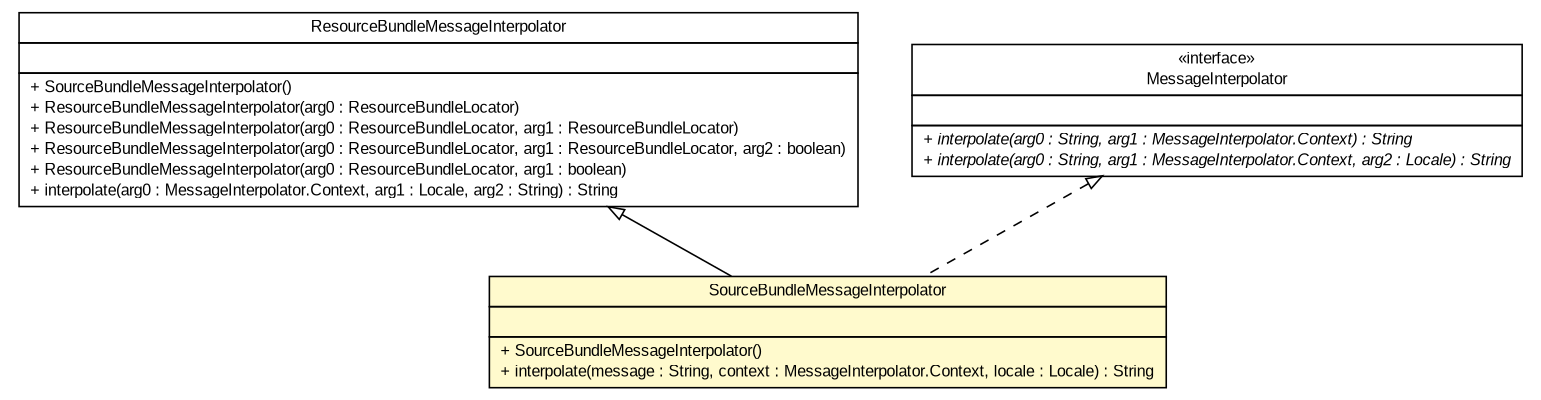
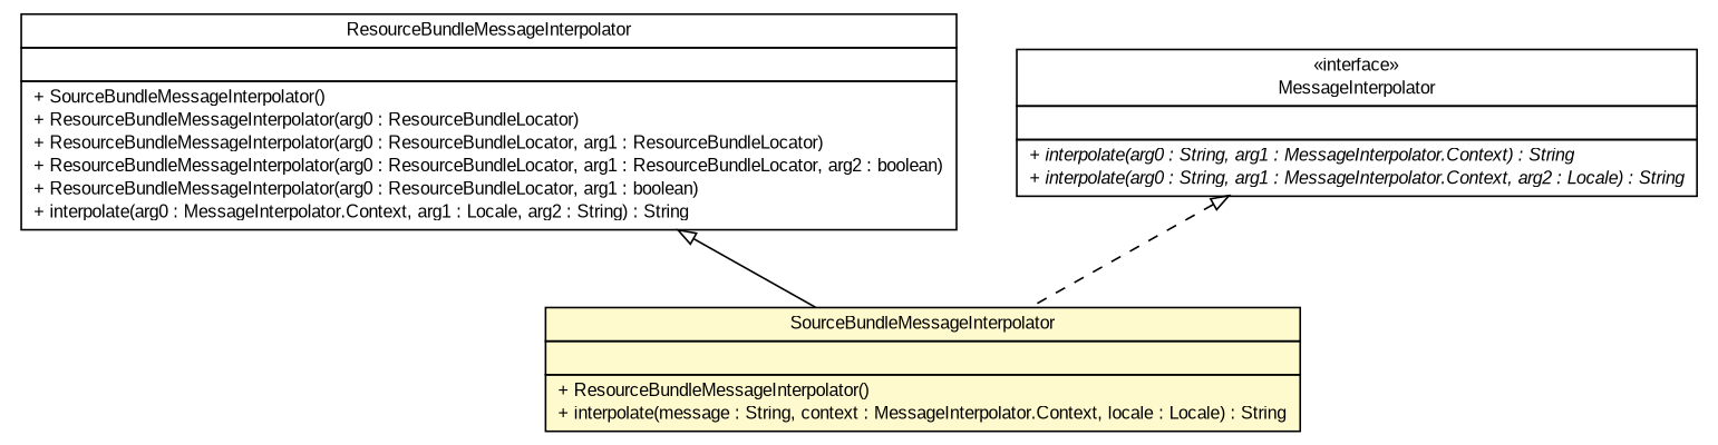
  digraph {
    nodesep=0.25
    ranksep=0.5
    node [fontcolor=black fontname=arial fontsize=10.0 shape=plaintext]
    edge [arrowtail=empty dir=back fontname=arial fontsize=10 headport=p labelfontname=arial labelfontsize=10 tailport=p]
-   n1 [label=<<table title="br.gov.to.sefaz.util.SourceBundleMessageInterpolator" border="0" cellborder="1" cellspacing="0" cellpadding="2" port="p" bgcolor="lemonChiffon" href="./SourceBundleMessageInterpolator.html"> 		<tr><td><table border="0" cellspacing="0" cellpadding="1"> <tr><td align="center" balign="center"> SourceBundleMessageInterpolator </td></tr> 		</table></td></tr> 		<tr><td><table border="0" cellspacing="0" cellpadding="1"> <tr><td align="left" balign="left">  </td></tr> 		</table></td></tr> 		<tr><td><table border="0" cellspacing="0" cellpadding="1"> <tr><td align="left" balign="left"> + SourceBundleMessageInterpolator() </td></tr> <tr><td align="left" balign="left"> + interpolate(message : String, context : MessageInterpolator.Context, locale : Locale) : String </td></tr> 		</table></td></tr> 		</table>>]
+   n1 [label=<<table title="br.gov.to.sefaz.util.SourceBundleMessageInterpolator" border="0" cellborder="1" cellspacing="0" cellpadding="2" port="p" bgcolor="lemonChiffon" href="./SourceBundleMessageInterpolator.html"> 		<tr><td><table border="0" cellspacing="0" cellpadding="1"> <tr><td align="center" balign="center"> SourceBundleMessageInterpolator </td></tr> 		</table></td></tr> 		<tr><td><table border="0" cellspacing="0" cellpadding="1"> <tr><td align="left" balign="left">  </td></tr> 		</table></td></tr> 		<tr><td><table border="0" cellspacing="0" cellpadding="1"> <tr><td align="left" balign="left"> + ResourceBundleMessageInterpolator() </td></tr> <tr><td align="left" balign="left"> + interpolate(message : String, context : MessageInterpolator.Context, locale : Locale) : String </td></tr> 		</table></td></tr> 		</table>>]
    n2 [label=<<table title="org.hibernate.validator.messageinterpolation.ResourceBundleMessageInterpolator" border="0" cellborder="1" cellspacing="0" cellpadding="2" port="p" href="http://java.sun.com/j2se/1.4.2/docs/api/org/hibernate/validator/messageinterpolation/ResourceBundleMessageInterpolator.html"> 		<tr><td><table border="0" cellspacing="0" cellpadding="1"> <tr><td align="center" balign="center"> ResourceBundleMessageInterpolator </td></tr> 		</table></td></tr> 		<tr><td><table border="0" cellspacing="0" cellpadding="1"> <tr><td align="left" balign="left">  </td></tr> 		</table></td></tr> 		<tr><td><table border="0" cellspacing="0" cellpadding="1"> <tr><td align="left" balign="left"> + SourceBundleMessageInterpolator() </td></tr> <tr><td align="left" balign="left"> + ResourceBundleMessageInterpolator(arg0 : ResourceBundleLocator) </td></tr> <tr><td align="left" balign="left"> + ResourceBundleMessageInterpolator(arg0 : ResourceBundleLocator, arg1 : ResourceBundleLocator) </td></tr> <tr><td align="left" balign="left"> + ResourceBundleMessageInterpolator(arg0 : ResourceBundleLocator, arg1 : ResourceBundleLocator, arg2 : boolean) </td></tr> <tr><td align="left" balign="left"> + ResourceBundleMessageInterpolator(arg0 : ResourceBundleLocator, arg1 : boolean) </td></tr> <tr><td align="left" balign="left"> + interpolate(arg0 : MessageInterpolator.Context, arg1 : Locale, arg2 : String) : String </td></tr> 		</table></td></tr> 		</table>>]
    n3 [label=<<table title="javax.validation.MessageInterpolator" border="0" cellborder="1" cellspacing="0" cellpadding="2" port="p" href="http://java.sun.com/j2se/1.4.2/docs/api/javax/validation/MessageInterpolator.html"> 		<tr><td><table border="0" cellspacing="0" cellpadding="1"> <tr><td align="center" balign="center"> &#171;interface&#187; </td></tr> <tr><td align="center" balign="center"> MessageInterpolator </td></tr> 		</table></td></tr> 		<tr><td><table border="0" cellspacing="0" cellpadding="1"> <tr><td align="left" balign="left">  </td></tr> 		</table></td></tr> 		<tr><td><table border="0" cellspacing="0" cellpadding="1"> <tr><td align="left" balign="left"><font face="arial italic" point-size="10.0"> + interpolate(arg0 : String, arg1 : MessageInterpolator.Context) : String </font></td></tr> <tr><td align="left" balign="left"><font face="arial italic" point-size="10.0"> + interpolate(arg0 : String, arg1 : MessageInterpolator.Context, arg2 : Locale) : String </font></td></tr> 		</table></td></tr> 		</table>>]
    n2 -> n1
    n3 -> n1 [style=dashed]
  }
